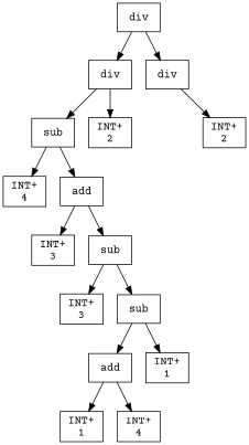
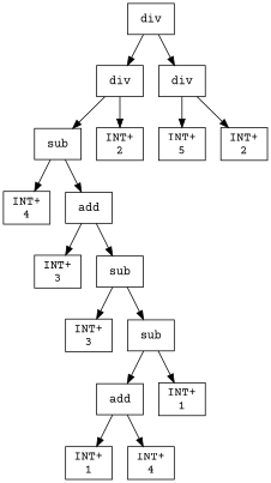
  digraph {
    fontname="Courier Prime"
    node [shape=box fontname="Courier Prime"]
    edge [fontname="Courier Prime"]
    n1 [label=div]
    n2 [label=div]
    n3 [label=div]
    n4 [label=sub]
    n5 [label="INT+\n2"]
    n6 [label="INT+\n4"]
    n7 [label=add]
    n8 [label="INT+\n3"]
    n9 [label=sub]
    n10 [label="INT+\n3"]
    n11 [label=sub]
    n12 [label=add]
    n13 [label="INT+\n1"]
    n14 [label="INT+\n1"]
    n15 [label="INT+\n4"]
+   n16 [label="INT+\n5"]
    n17 [label="INT+\n2"]
    n1 -> n2
    n1 -> n3
    n2 -> n4
    n2 -> n5
+   n3 -> n16
    n3 -> n17
    n4 -> n6
    n4 -> n7
    n7 -> n8
    n7 -> n9
    n9 -> n10
    n9 -> n11
    n11 -> n12
    n11 -> n13
    n12 -> n14
    n12 -> n15
  }
